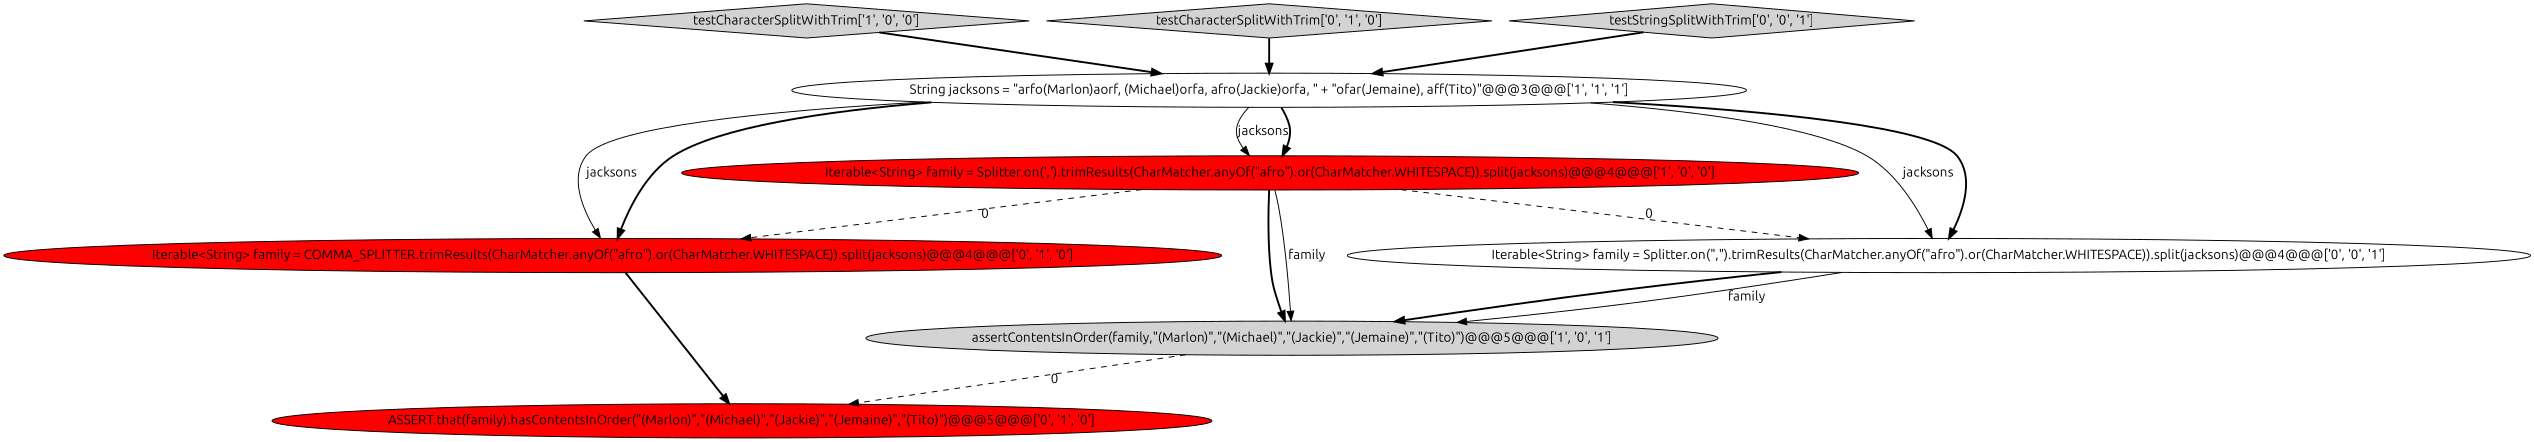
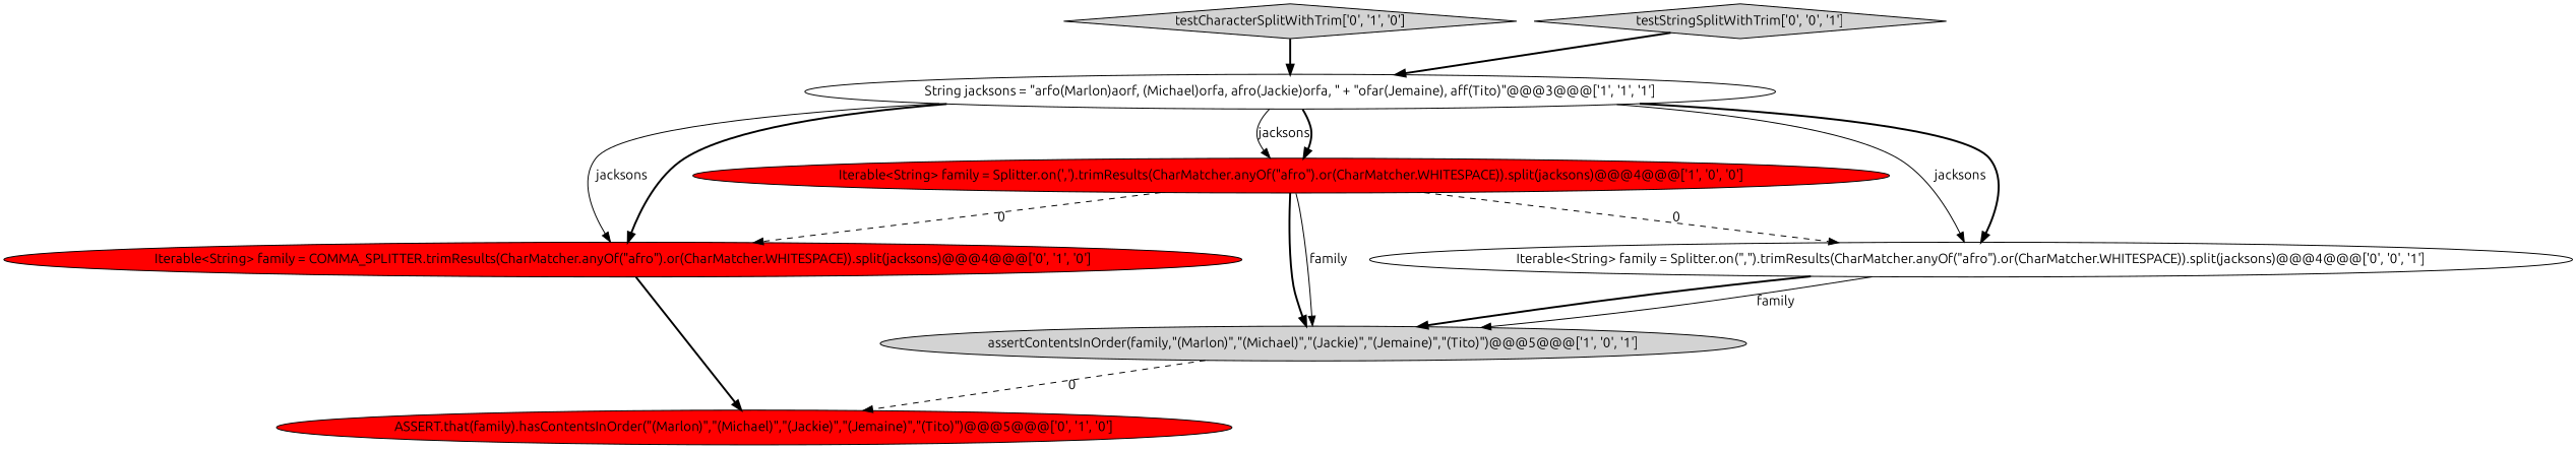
  digraph {
    fontname=Ubuntu
    node [fillcolor=lightgray shape=ellipse style=filled fontname=Ubuntu]
    edge [style=bold fontname=Ubuntu]
    n1 [fillcolor=red label="Iterable<String> family = Splitter.on(',').trimResults(CharMatcher.anyOf(\"afro\").or(CharMatcher.WHITESPACE)).split(jacksons)@@@4@@@['1', '0', '0']"]
    n2 [fillcolor=red label="Iterable<String> family = COMMA_SPLITTER.trimResults(CharMatcher.anyOf(\"afro\").or(CharMatcher.WHITESPACE)).split(jacksons)@@@4@@@['0', '1', '0']"]
    n3 [fillcolor=white label="Iterable<String> family = Splitter.on(\",\").trimResults(CharMatcher.anyOf(\"afro\").or(CharMatcher.WHITESPACE)).split(jacksons)@@@4@@@['0', '0', '1']"]
    n4 [label="assertContentsInOrder(family,\"(Marlon)\",\"(Michael)\",\"(Jackie)\",\"(Jemaine)\",\"(Tito)\")@@@5@@@['1', '0', '1']"]
    n5 [fillcolor=red label="ASSERT.that(family).hasContentsInOrder(\"(Marlon)\",\"(Michael)\",\"(Jackie)\",\"(Jemaine)\",\"(Tito)\")@@@5@@@['0', '1', '0']"]
    n6 [fillcolor=white label="String jacksons = \"arfo(Marlon)aorf, (Michael)orfa, afro(Jackie)orfa, \" + \"ofar(Jemaine), aff(Tito)\"@@@3@@@['1', '1', '1']"]
-   n7 [label="testCharacterSplitWithTrim['1', '0', '0']" shape=diamond]
    n8 [label="testCharacterSplitWithTrim['0', '1', '0']" shape=diamond]
    n9 [label="testStringSplitWithTrim['0', '0', '1']" shape=diamond]
    n1 -> n2 [label=0 style=dashed]
    n1 -> n3 [label=0 style=dashed]
    n1 -> n4
    n1 -> n4 [label=family style=solid]
    n2 -> n5
    n3 -> n4 [label=family style=solid]
    n3 -> n4
    n4 -> n5 [label=0 style=dashed]
    n6 -> n1 [label=jacksons style=solid]
    n6 -> n1
    n6 -> n2
    n6 -> n2 [label=jacksons style=solid]
    n6 -> n3 [label=jacksons style=solid]
    n6 -> n3
-   n7 -> n6
    n8 -> n6
    n9 -> n6
  }
